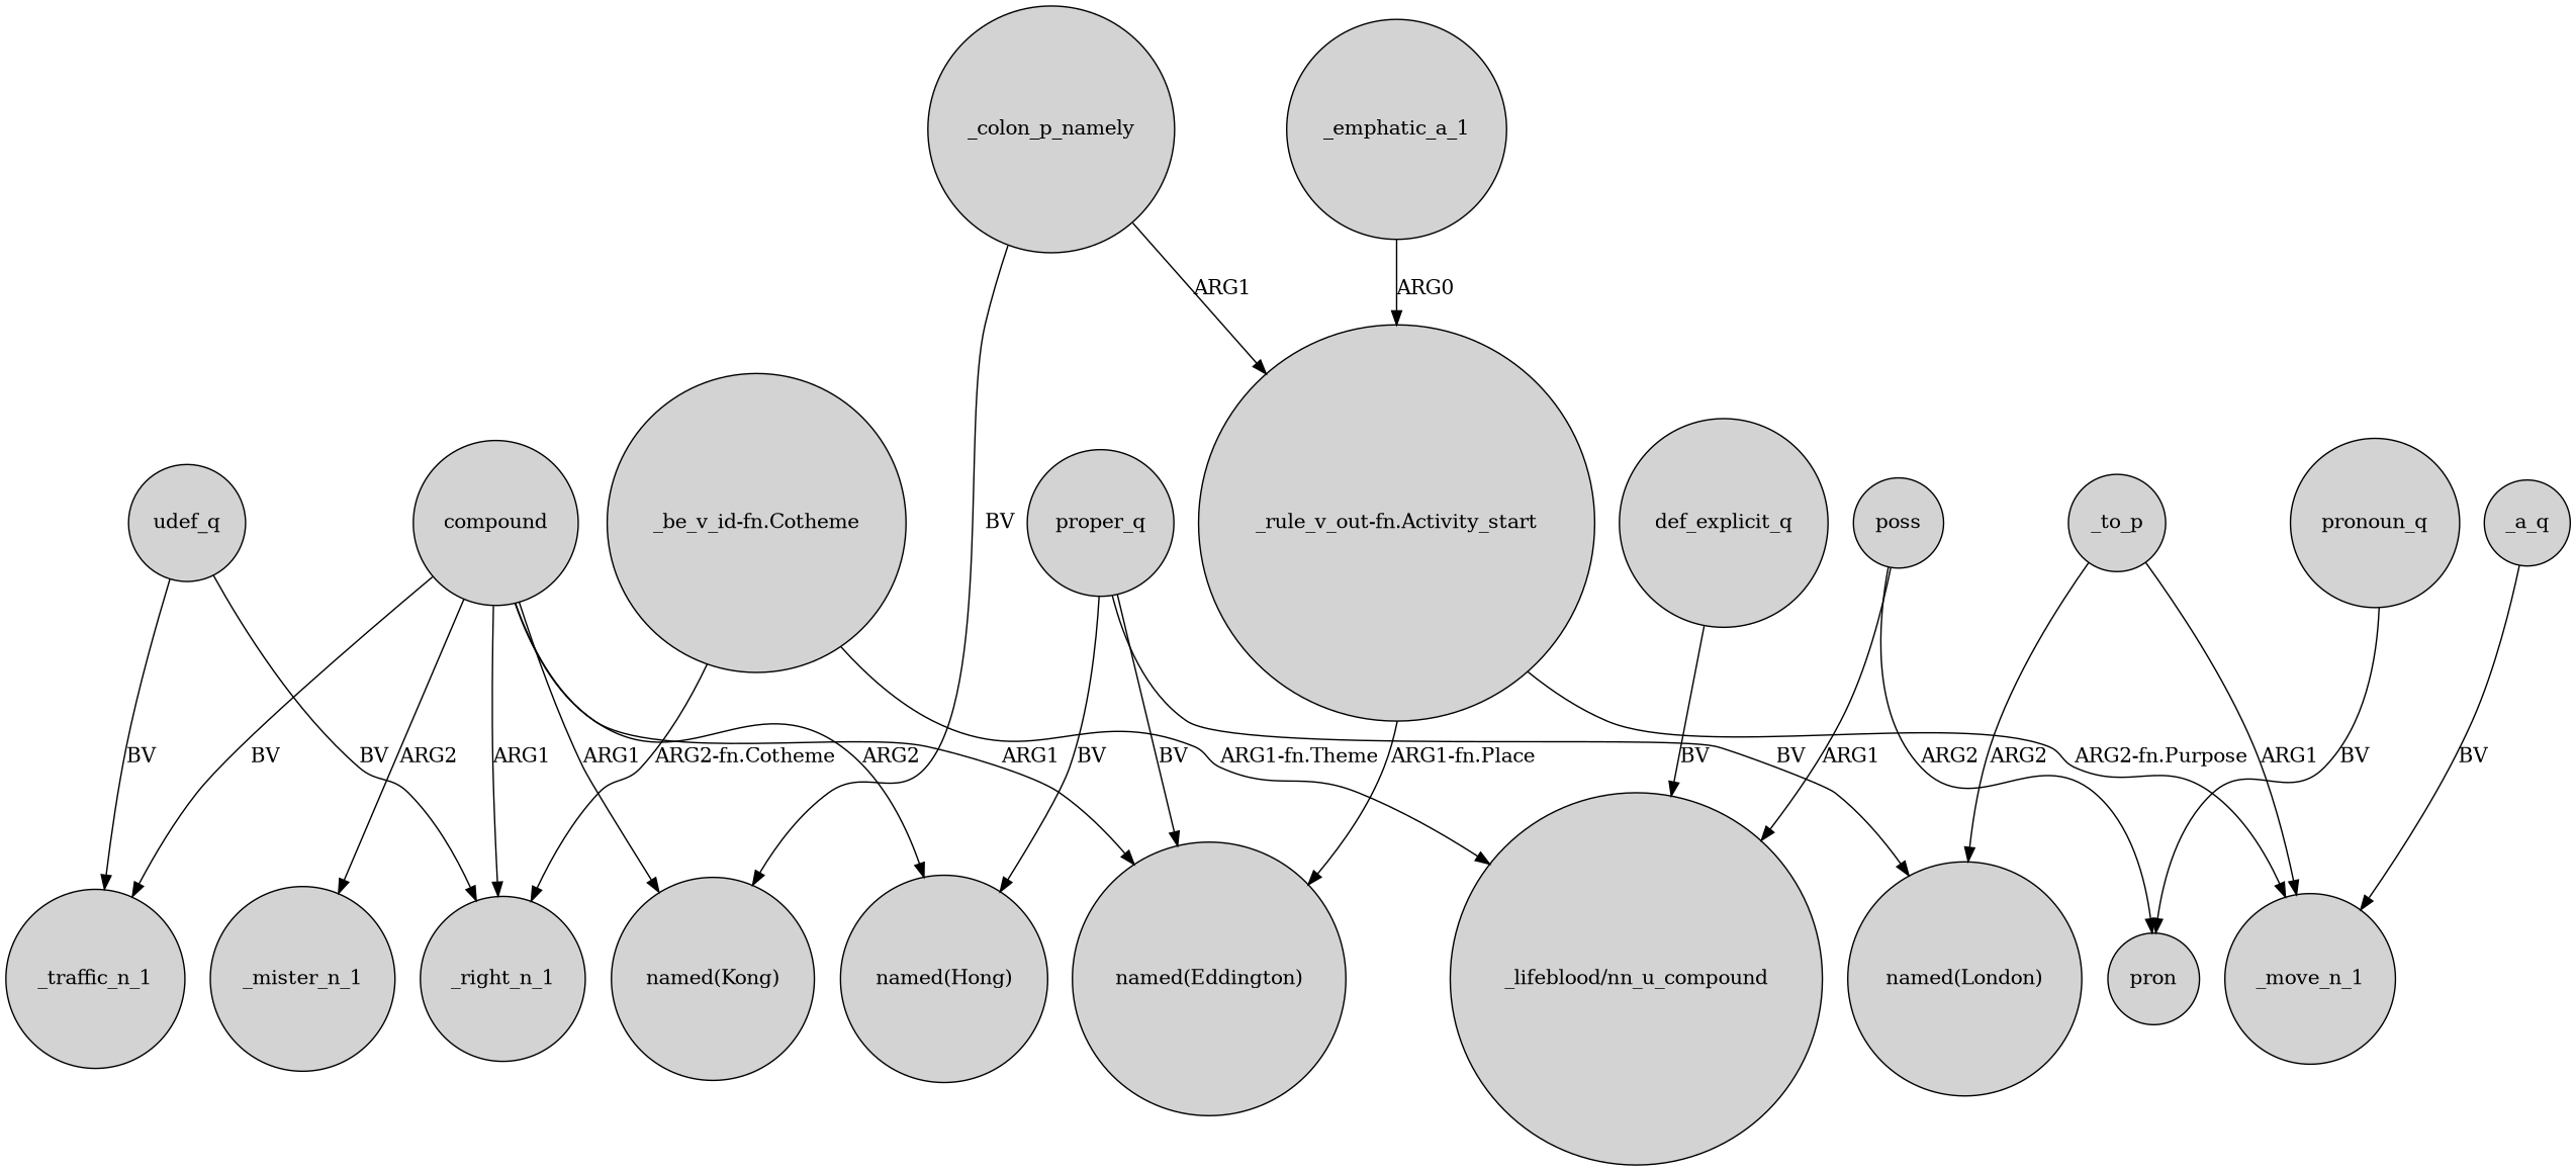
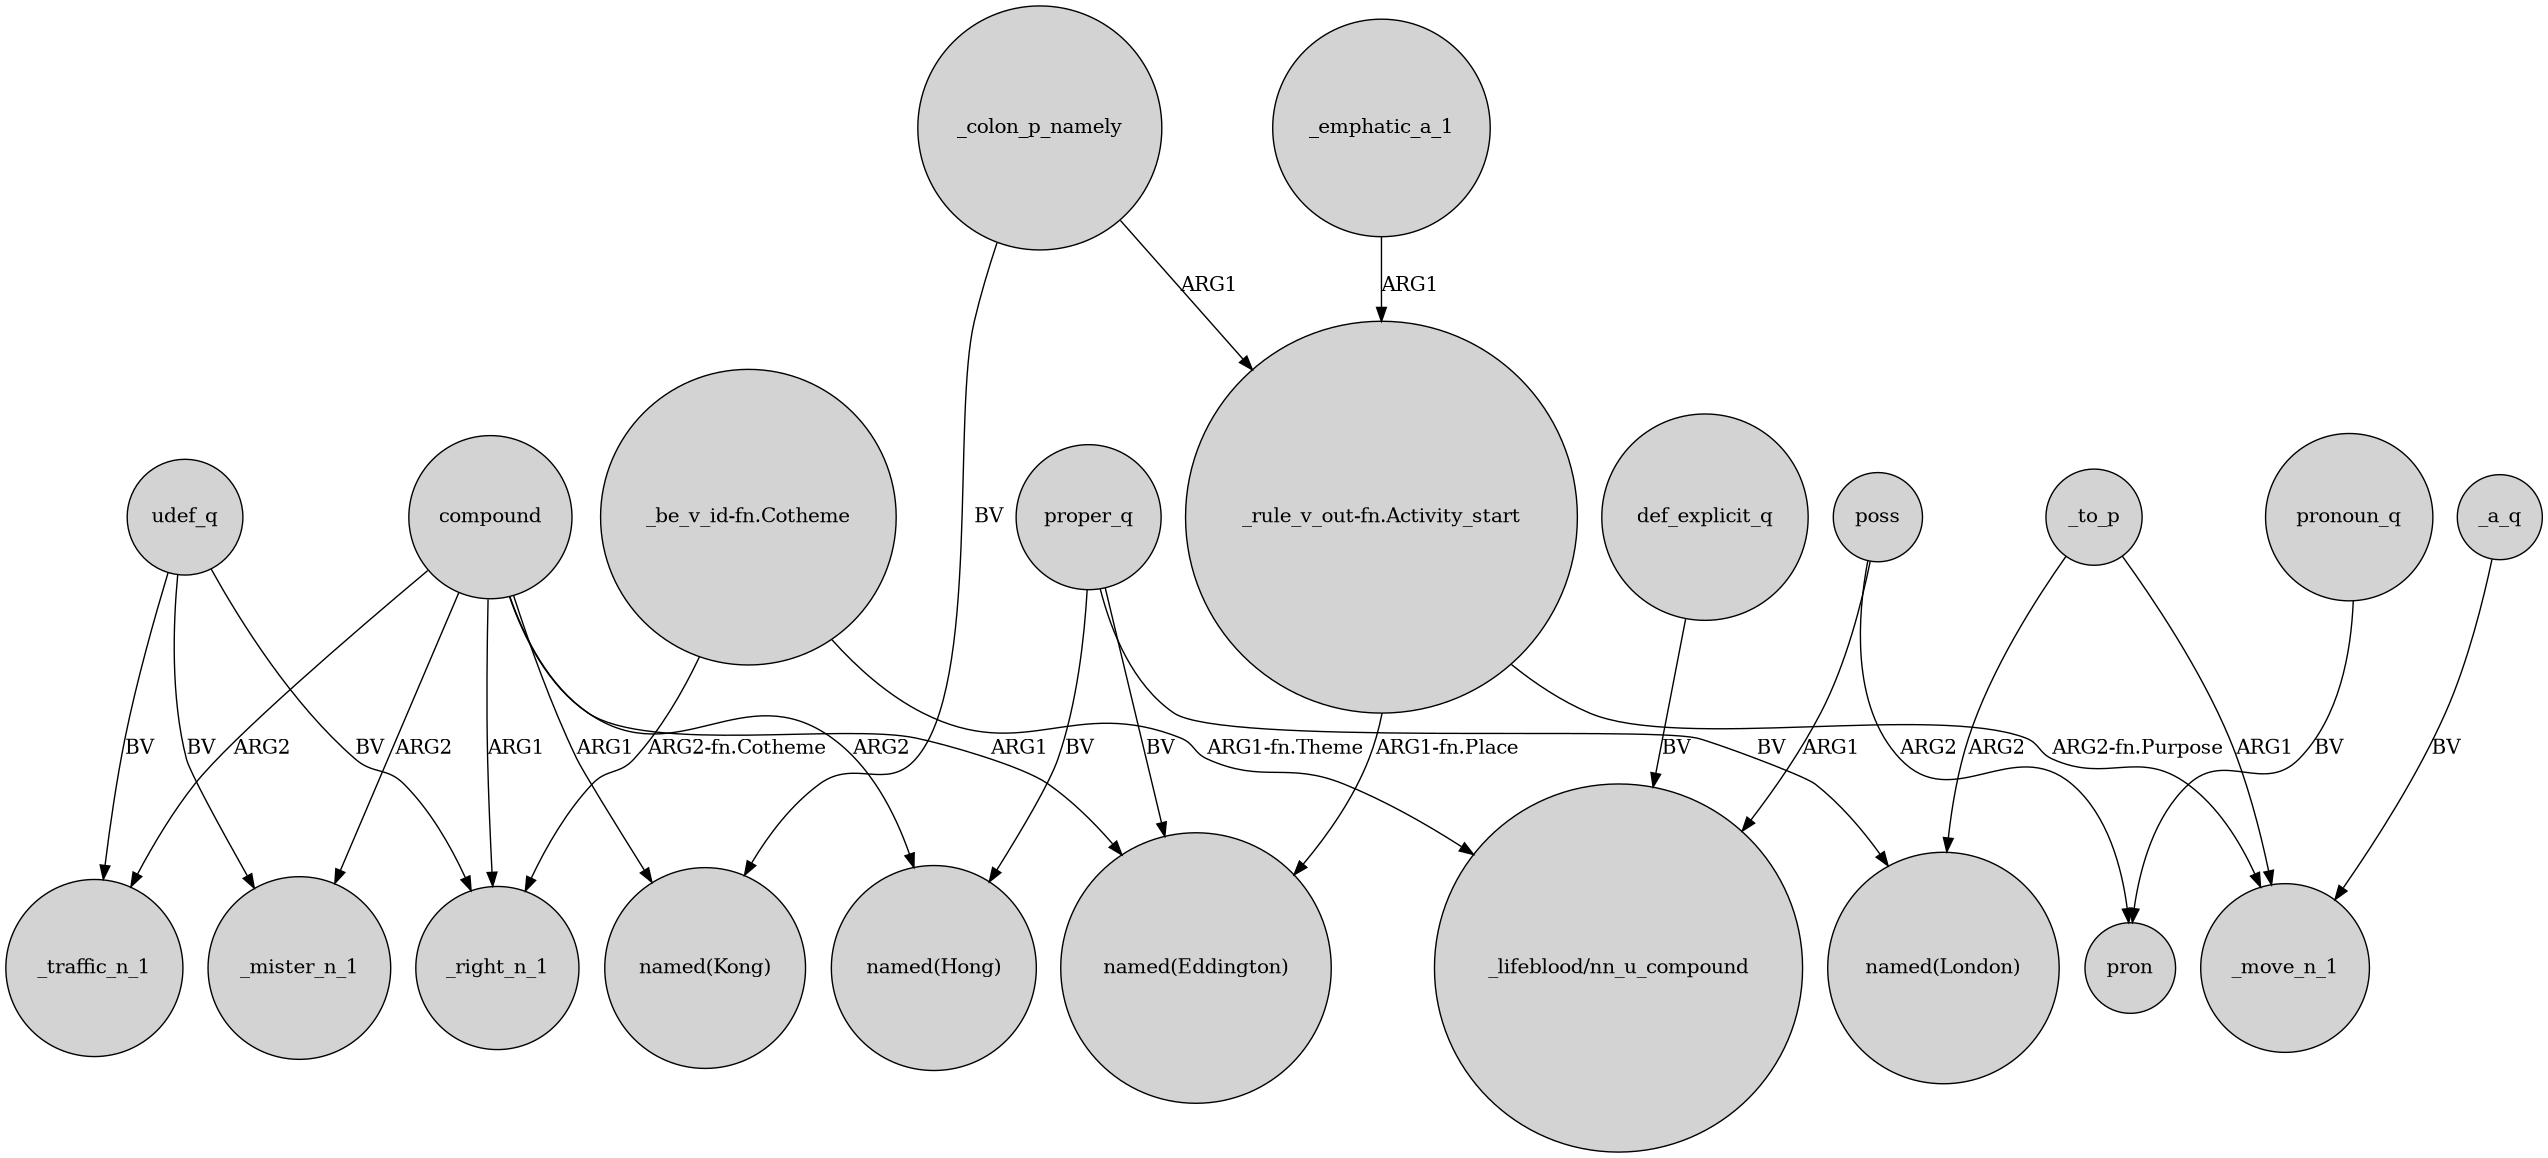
  digraph {
    node [shape=circle style=filled]
    compound
    _mister_n_1
    _traffic_n_1
    _right_n_1
    "named(Eddington)"
    "named(Kong)"
    "named(Hong)"
    _to_p
    "named(London)"
    _move_n_1
    udef_q
    _colon_p_namely
    "_rule_v_out-fn.Activity_start"
    proper_q
    pronoun_q
    pron
    poss
    n18 [label="_lifeblood/nn_u_compound"]
    _emphatic_a_1
    def_explicit_q
    "_be_v_id-fn.Cotheme"
    _a_q
    compound -> _mister_n_1 [label=ARG2]
-   compound -> _traffic_n_1 [label=BV]
+   compound -> _traffic_n_1 [label=ARG2]
    compound -> _right_n_1 [label=ARG1]
    compound -> "named(Eddington)" [label=ARG1]
    compound -> "named(Kong)" [label=ARG1]
    compound -> "named(Hong)" [label=ARG2]
    _to_p -> "named(London)" [label=ARG2]
    _to_p -> _move_n_1 [label=ARG1]
+   udef_q -> _mister_n_1 [label=BV]
    udef_q -> _traffic_n_1 [label=BV]
    udef_q -> _right_n_1 [label=BV]
    _colon_p_namely -> "named(Kong)" [label=BV]
    _colon_p_namely -> "_rule_v_out-fn.Activity_start" [label=ARG1]
    "_rule_v_out-fn.Activity_start" -> "named(Eddington)" [label="ARG1-fn.Place"]
    "_rule_v_out-fn.Activity_start" -> _move_n_1 [label="ARG2-fn.Purpose"]
    proper_q -> "named(Eddington)" [label=BV]
    proper_q -> "named(Hong)" [label=BV]
    proper_q -> "named(London)" [label=BV]
    pronoun_q -> pron [label=BV]
    poss -> pron [label=ARG2]
    poss -> n18 [label=ARG1]
-   _emphatic_a_1 -> "_rule_v_out-fn.Activity_start" [label=ARG0]
+   _emphatic_a_1 -> "_rule_v_out-fn.Activity_start" [label=ARG1]
    def_explicit_q -> n18 [label=BV]
    "_be_v_id-fn.Cotheme" -> _right_n_1 [label="ARG2-fn.Cotheme"]
    "_be_v_id-fn.Cotheme" -> n18 [label="ARG1-fn.Theme"]
    _a_q -> _move_n_1 [label=BV]
  }
